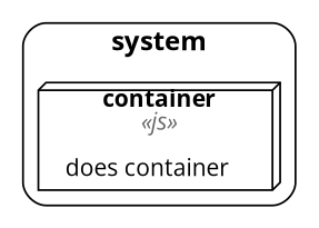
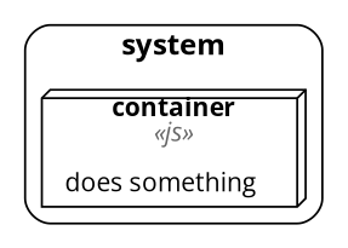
  digraph {
    compound=true
    fontname="Open Sans"
-   n1 [fontsize=12 label=< <b>container</b> <br/> <font color="#666666"><i>&#171;js&#187;</i></font> <br/> <br/> does container     > shape=box3d fontname="Open Sans"]
+   n1 [fontsize=12 label=< <b>container</b> <br/> <font color="#666666"><i>&#171;js&#187;</i></font> <br/> <br/> does something     > shape=box3d fontname="Open Sans"]
    subgraph cluster_1 {
      label=<<b>system</b>>
      style=rounded
      n1
    }
  }
